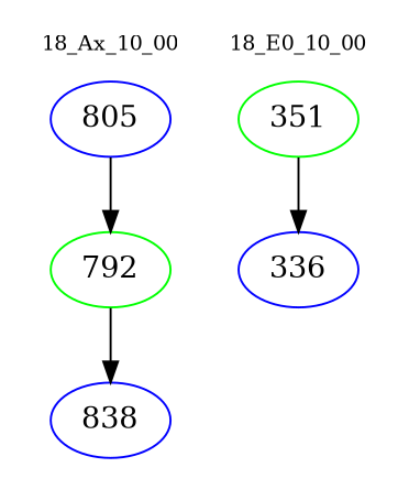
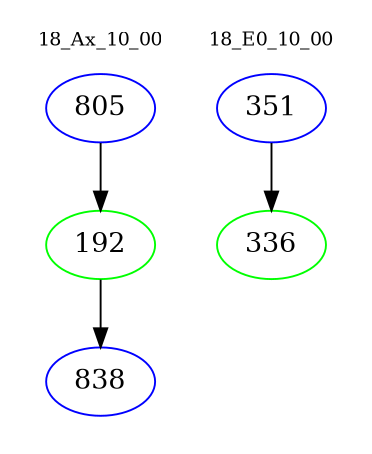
  digraph {
    fontname="DejaVu Serif"
    node [color=green fontname="DejaVu Serif"]
    edge [color=black fontname="DejaVu Serif"]
    n1 [color=blue label=805]
-   n2 [label=792]
+   n2 [label=192]
    n3 [color=blue label=838]
-   n4 [label=351]
-   n5 [color=blue label=336]
+   n4 [color=blue label=351]
+   n5 [label=336]
    subgraph cluster_1 {
      color=white
      fontsize=10
      label="18_Ax_10_00"
      n1
      n2
      n3
    }
    subgraph cluster_2 {
      color=white
      fontsize=10
      label="18_E0_10_00"
      n4
      n5
    }
    n1 -> n2
    n2 -> n3
    n4 -> n5
  }
